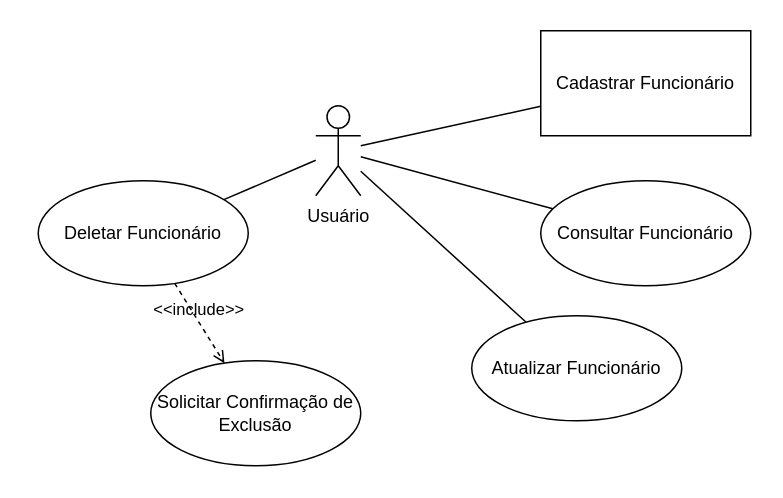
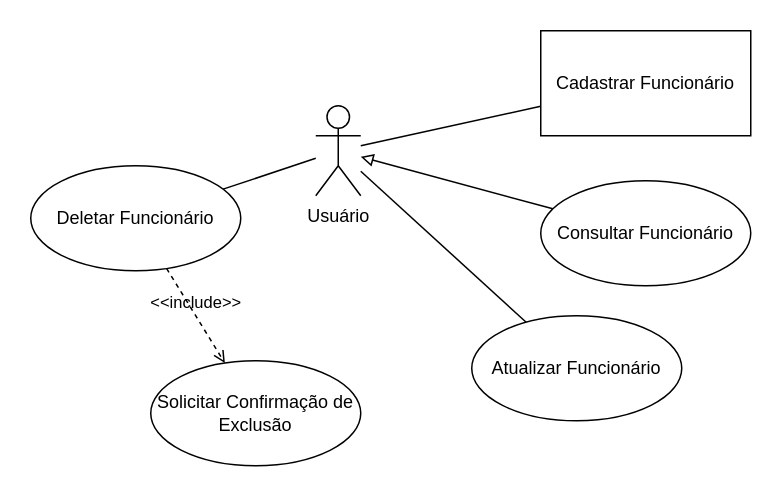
  <mxCell id="0" />
  <mxCell id="1" parent="0" />
  <mxCell id="2" value="Usuário" style="shape=umlActor;verticalLabelPosition=bottom;verticalAlign=top;html=1;outlineConnect=0;" vertex="1" parent="1"><mxGeometry x="210" y="70" width="30" height="60" as="geometry" /></mxCell>
  <mxCell id="3" style="rounded=0;orthogonalLoop=1;jettySize=auto;html=1;endArrow=none;endFill=0;" edge="1" parent="1" source="4" target="2"><mxGeometry relative="1" as="geometry" /></mxCell>
  <mxCell id="4" value="Cadastrar Funcionário" style="whiteSpace=wrap;html=1;rounded=0;" vertex="1" parent="1"><mxGeometry x="360" y="20" width="140" height="70" as="geometry" /></mxCell>
- <mxCell id="5" style="rounded=0;orthogonalLoop=1;jettySize=auto;html=1;endArrow=none;endFill=0;" edge="1" parent="1" source="6" target="2"><mxGeometry relative="1" as="geometry" /></mxCell>
+ <mxCell id="5" style="rounded=0;orthogonalLoop=1;jettySize=auto;html=1;endArrow=block;endFill=0;" edge="1" parent="1" source="6" target="2"><mxGeometry relative="1" as="geometry" /></mxCell>
  <mxCell id="6" value="Consultar Funcionário" style="ellipse;whiteSpace=wrap;html=1;" vertex="1" parent="1"><mxGeometry x="360" y="120" width="140" height="70" as="geometry" /></mxCell>
  <mxCell id="7" style="rounded=0;orthogonalLoop=1;jettySize=auto;html=1;endArrow=none;endFill=0;" edge="1" parent="1" source="8" target="2"><mxGeometry relative="1" as="geometry" /></mxCell>
  <mxCell id="8" value="Atualizar Funcionário" style="ellipse;whiteSpace=wrap;html=1;" vertex="1" parent="1"><mxGeometry x="314" y="210" width="140" height="70" as="geometry" /></mxCell>
  <mxCell id="9" style="rounded=0;orthogonalLoop=1;jettySize=auto;html=1;endArrow=none;endFill=0;" edge="1" parent="1" source="10" target="2"><mxGeometry relative="1" as="geometry" /></mxCell>
- <mxCell id="10" value="Deletar Funcionário" style="ellipse;whiteSpace=wrap;html=1;" vertex="1" parent="1"><mxGeometry x="25" y="120" width="140" height="70" as="geometry" /></mxCell>
+ <mxCell id="10" value="Deletar Funcionário" style="ellipse;whiteSpace=wrap;html=1;" vertex="1" parent="1"><mxGeometry x="20" y="110" width="140" height="70" as="geometry" /></mxCell>
  <mxCell id="11" value="Solicitar Confirmação de Exclusão" style="ellipse;whiteSpace=wrap;html=1;" vertex="1" parent="1"><mxGeometry x="100" y="240" width="140" height="70" as="geometry" /></mxCell>
  <mxCell id="12" value="&amp;lt;&amp;lt;include&amp;gt;&amp;gt;" style="edgeStyle=none;html=1;endArrow=open;verticalAlign=bottom;dashed=1;labelBackgroundColor=none;rounded=0;" edge="1" parent="1" source="10" target="11"><mxGeometry width="160" relative="1" as="geometry"><mxPoint x="50" y="210" as="sourcePoint" /><mxPoint x="210" y="210" as="targetPoint" /></mxGeometry></mxCell>
